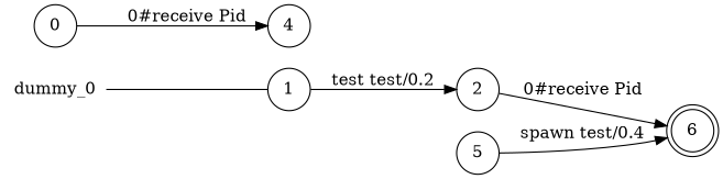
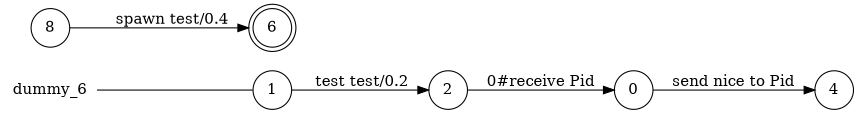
  digraph {
    rankdir=LR
    node [shape=circle]
-   n1 [label=dummy_0 shape=plaintext]
+   n1 [label=dummy_6 shape=plaintext]
    n2 [label=1]
    n3 [label=2]
    n4 [label=6 shape=doublecircle]
    n5 [label=0]
    n6 [label=4]
-   n7 [label=5]
+   n7 [label=8]
    n1 -> n2 [arrowhead=none]
    n2 -> n3 [label="test test/0.2"]
-   n3 -> n4 [label="0#receive Pid"]
-   n5 -> n6 [label="0#receive Pid"]
+   n3 -> n5 [label="0#receive Pid"]
+   n5 -> n6 [label="send nice to Pid"]
    n7 -> n4 [label="spawn test/0.4"]
  }
